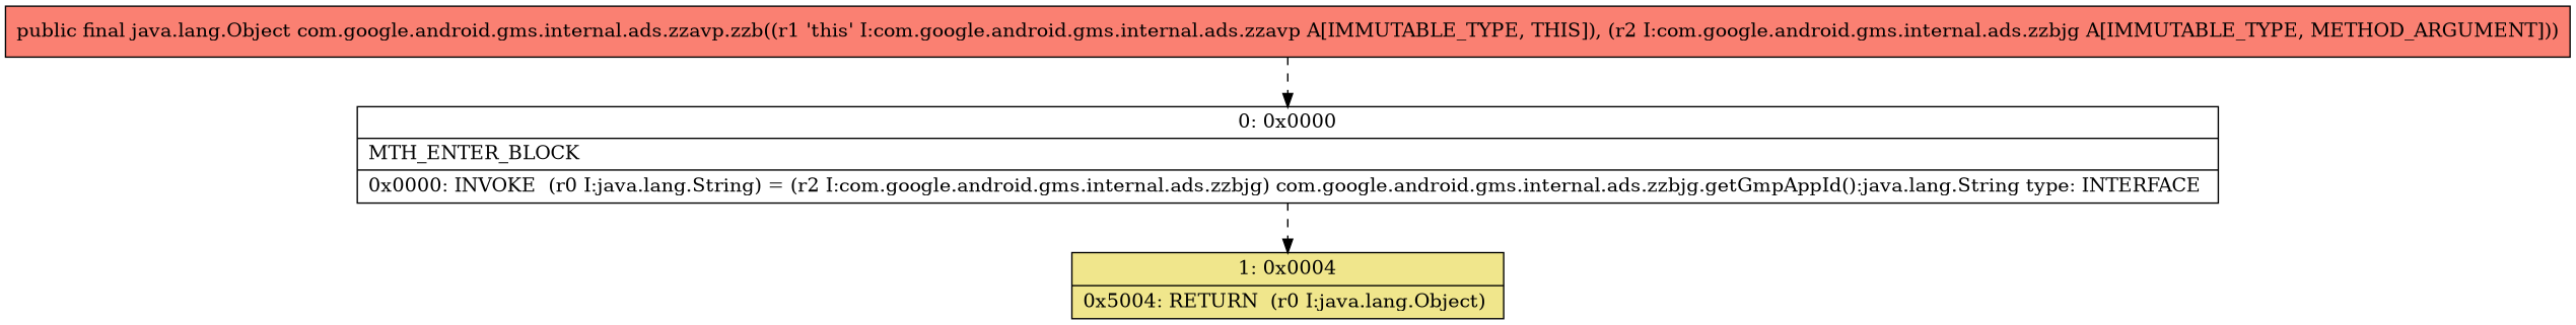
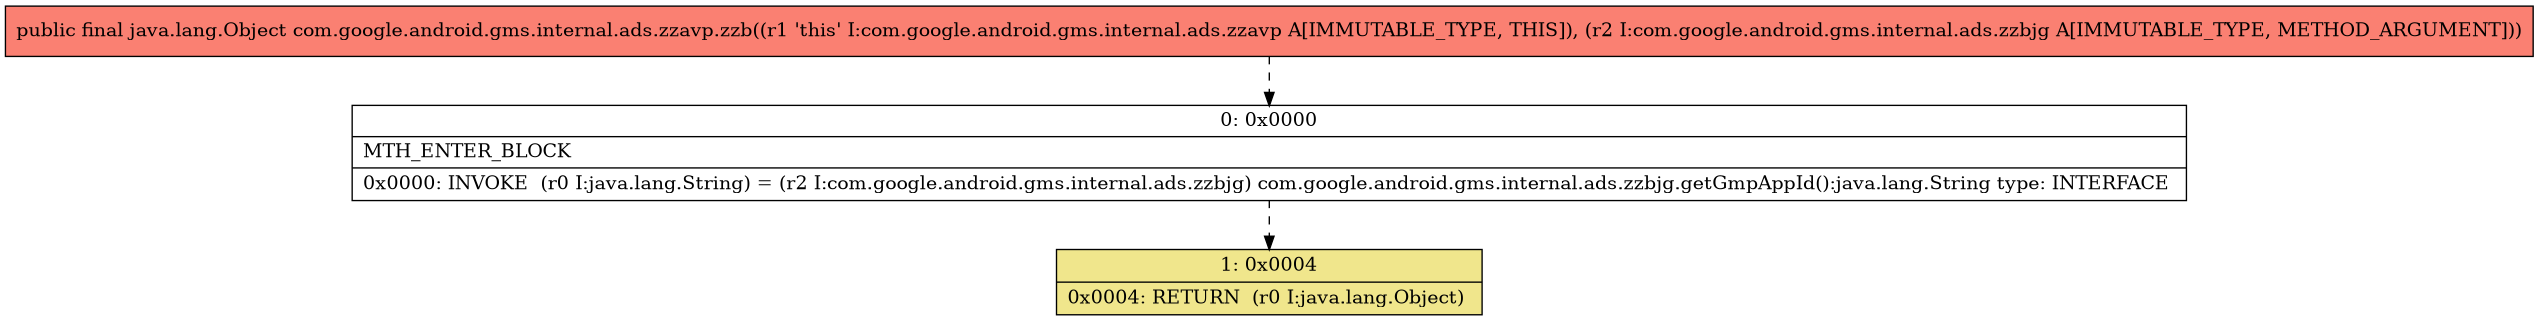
  digraph {
    node [shape=record style=filled]
    edge [style=dashed]
    n1 [label="{0\:\ 0x0000|MTH_ENTER_BLOCK\l|0x0000: INVOKE  (r0 I:java.lang.String) = (r2 I:com.google.android.gms.internal.ads.zzbjg) com.google.android.gms.internal.ads.zzbjg.getGmpAppId():java.lang.String type: INTERFACE \l}" fillcolor=white]
-   n2 [label="{1\:\ 0x0004|0x5004: RETURN  (r0 I:java.lang.Object) \l}" fillcolor=khaki]
+   n2 [label="{1\:\ 0x0004|0x0004: RETURN  (r0 I:java.lang.Object) \l}" fillcolor=khaki]
    n3 [label="{public final java.lang.Object com.google.android.gms.internal.ads.zzavp.zzb((r1 'this' I:com.google.android.gms.internal.ads.zzavp A[IMMUTABLE_TYPE, THIS]), (r2 I:com.google.android.gms.internal.ads.zzbjg A[IMMUTABLE_TYPE, METHOD_ARGUMENT])) }" fillcolor=salmon]
    n1 -> n2
    n3 -> n1
  }
